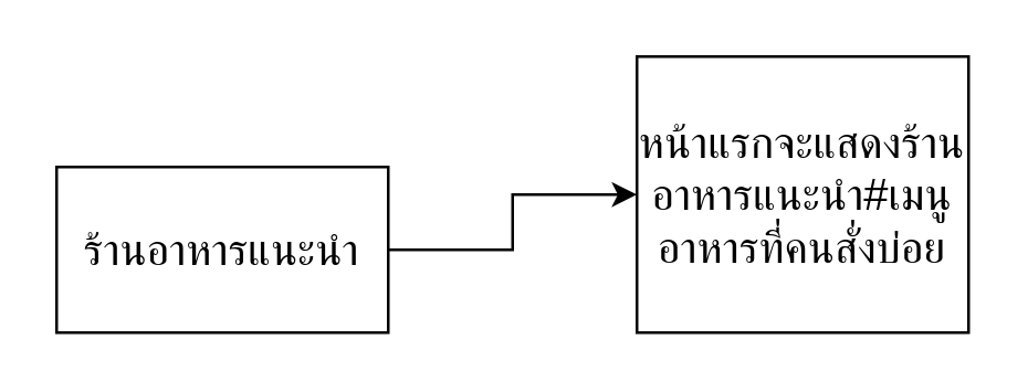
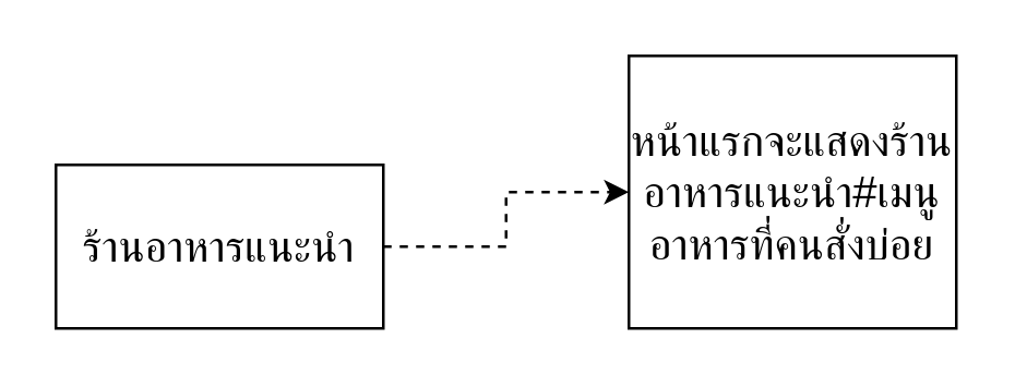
  <mxCell id="0" />
  <mxCell id="1" parent="0" />
- <mxCell id="2" value="" style="edgeStyle=orthogonalEdgeStyle;rounded=0;orthogonalLoop=1;jettySize=auto;html=1;fontSize=16;" parent="1" source="3" target="4" edge="1"><mxGeometry relative="1" as="geometry" /></mxCell>
+ <mxCell id="2" value="" style="edgeStyle=orthogonalEdgeStyle;rounded=0;orthogonalLoop=1;jettySize=auto;html=1;fontSize=16;dashed=1;" parent="1" source="3" target="4" edge="1"><mxGeometry relative="1" as="geometry" /></mxCell>
  <mxCell id="3" value="&lt;font style=&quot;font-size: 16px;&quot;&gt;ร้านอาหารแนะนำ&lt;/font&gt;" style="rounded=0;whiteSpace=wrap;html=1;" parent="1" vertex="1"><mxGeometry x="20" y="60" width="120" height="60" as="geometry" /></mxCell>
  <mxCell id="4" value="&lt;font style=&quot;font-size: 16px;&quot;&gt;หน้าแรกจะแสดงร้านอาหารแนะนำ#เมนูอาหารที่คนสั่งบ่อย&lt;/font&gt;" style="rounded=0;whiteSpace=wrap;html=1;" parent="1" vertex="1"><mxGeometry x="230" y="20" width="120" height="100" as="geometry" /></mxCell>
